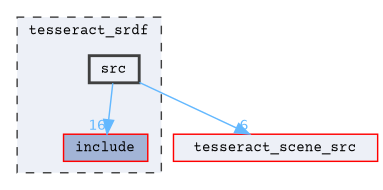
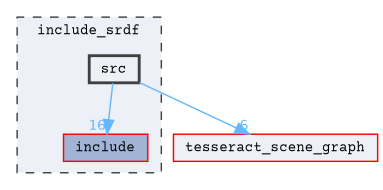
  digraph {
    compound=true
    fontname="Courier Prime"
    node [color=red fillcolor="#edf0f7" fontname="Courier Prime" fontsize=10 shape=box style=filled]
    edge [color=steelblue1 fontcolor=steelblue1 fontname="Courier Prime" fontsize=10 labeldistance=1.5 labelfontname=Helvetica labelfontsize=10]
    n1 [fillcolor="#a2b4d6" height=0.2 label=include width=0.4]
    n2 [color=grey25 height=0.2 label=src style="filled,bold" width=0.4]
-   n3 [height=0.2 label=tesseract_scene_src width=0.4]
+   n3 [height=0.2 label=tesseract_scene_graph width=0.4]
    subgraph cluster_1 {
      bgcolor="#edf0f7"
      fontsize=10
-     label=tesseract_srdf
+     label=include_srdf
      pencolor=grey25
      style="filled,dashed"
      n1
      n2
    }
    n2 -> n1 [headlabel=16]
    n2 -> n3 [headlabel=6]
  }
